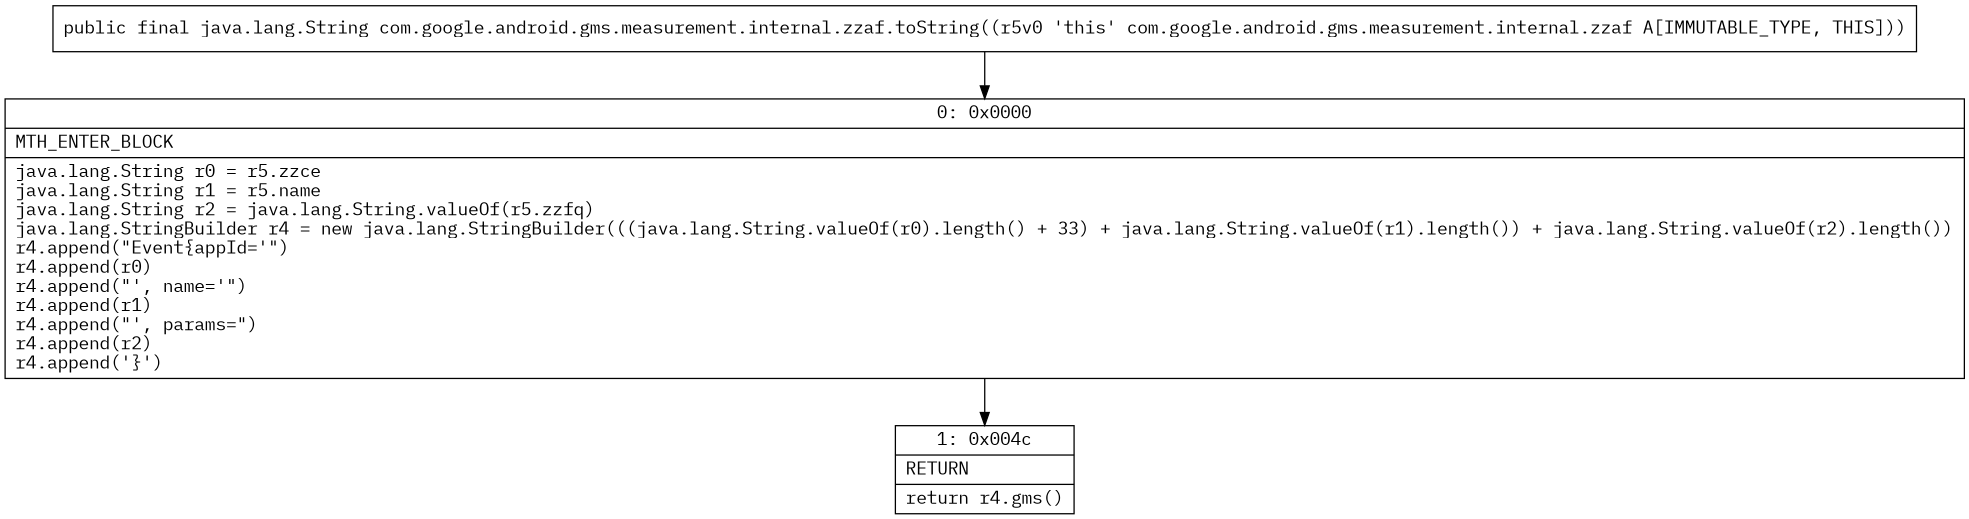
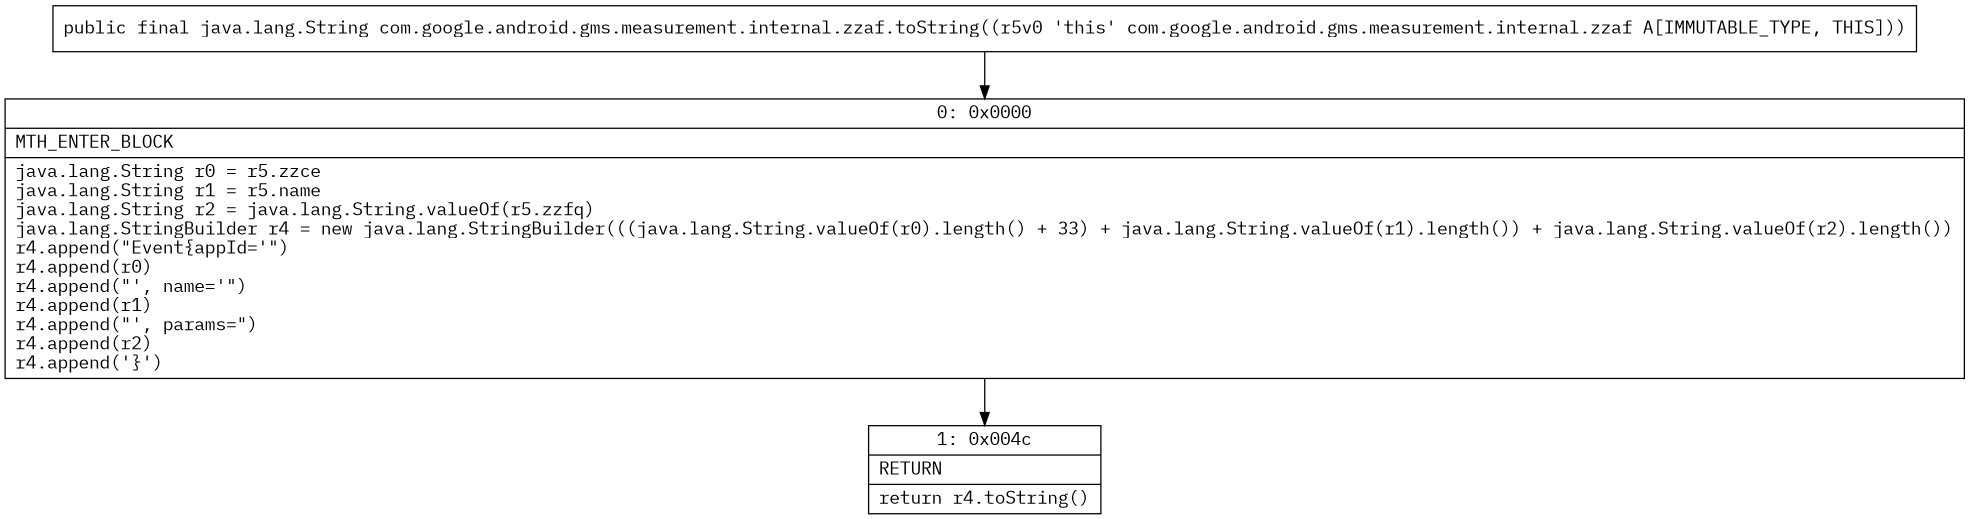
  digraph {
    fontname="IBM Plex Mono"
    node [shape=record fontname="IBM Plex Mono"]
    edge [fontname="IBM Plex Mono"]
    n1 [label="{0\:\ 0x0000|MTH_ENTER_BLOCK\l|java.lang.String r0 = r5.zzce\ljava.lang.String r1 = r5.name\ljava.lang.String r2 = java.lang.String.valueOf(r5.zzfq)\ljava.lang.StringBuilder r4 = new java.lang.StringBuilder(((java.lang.String.valueOf(r0).length() + 33) + java.lang.String.valueOf(r1).length()) + java.lang.String.valueOf(r2).length())\lr4.append(\"Event\{appId='\")\lr4.append(r0)\lr4.append(\"', name='\")\lr4.append(r1)\lr4.append(\"', params=\")\lr4.append(r2)\lr4.append('\}')\l}"]
-   n2 [label="{1\:\ 0x004c|RETURN\l|return r4.gms()\l}"]
+   n2 [label="{1\:\ 0x004c|RETURN\l|return r4.toString()\l}"]
    n3 [label="{public final java.lang.String com.google.android.gms.measurement.internal.zzaf.toString((r5v0 'this' com.google.android.gms.measurement.internal.zzaf A[IMMUTABLE_TYPE, THIS])) }"]
    n1 -> n2
    n3 -> n1
  }
